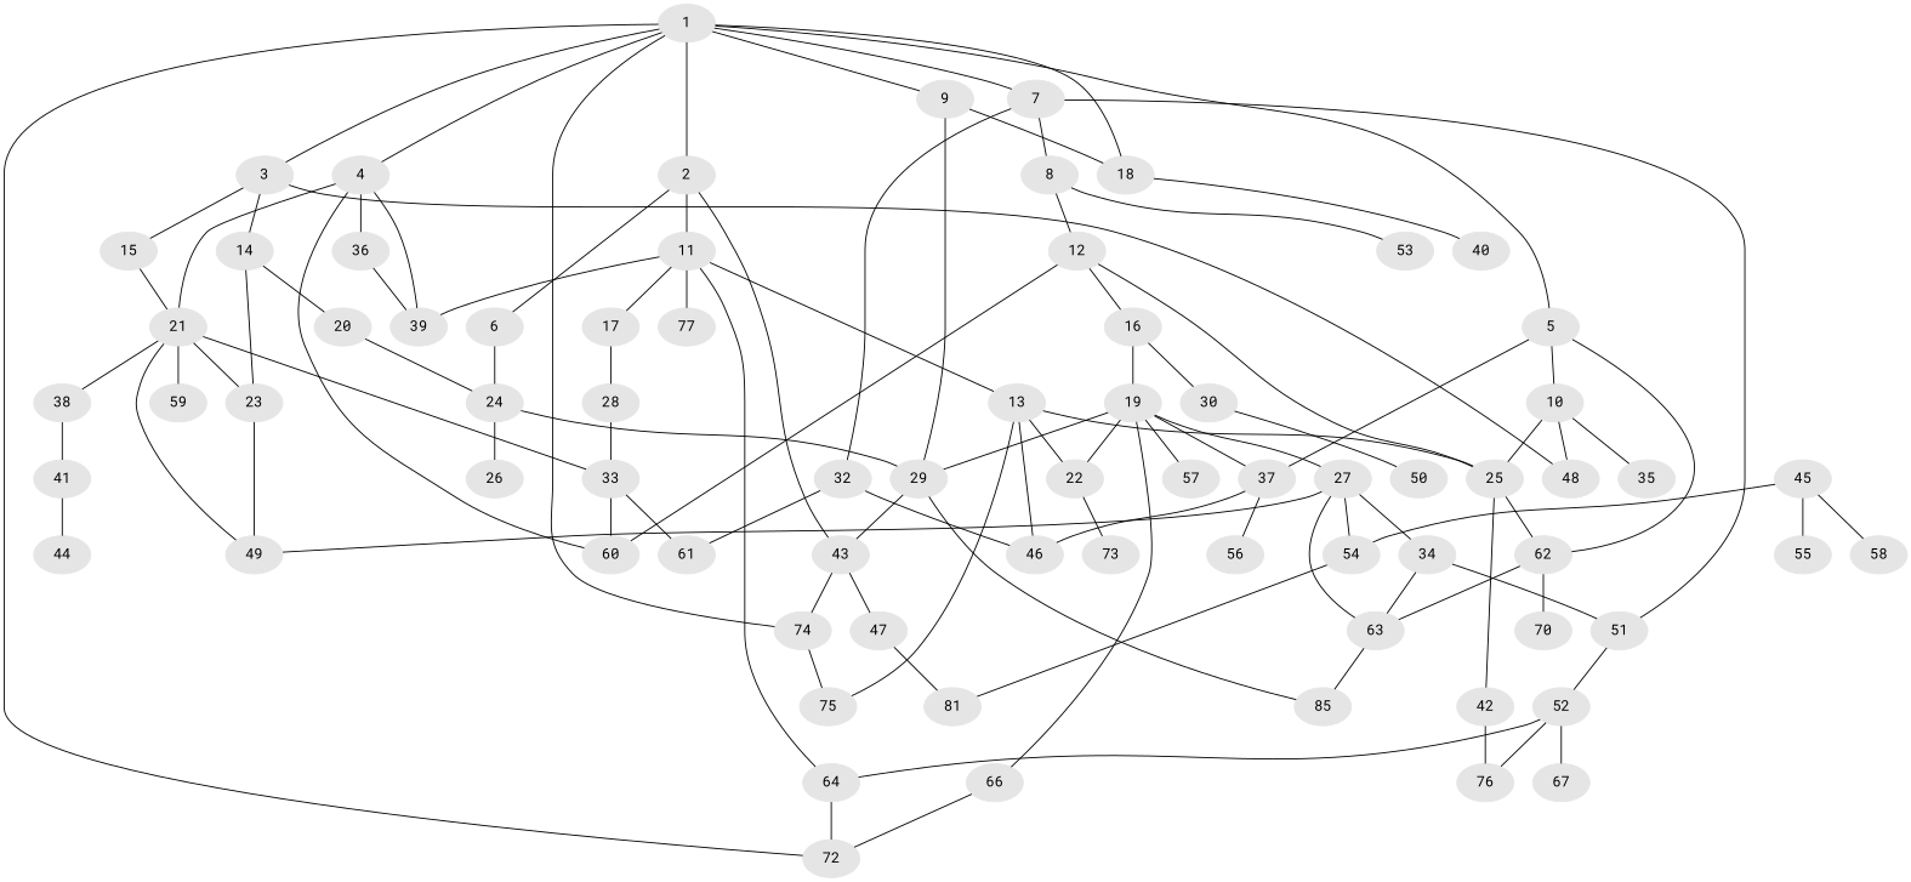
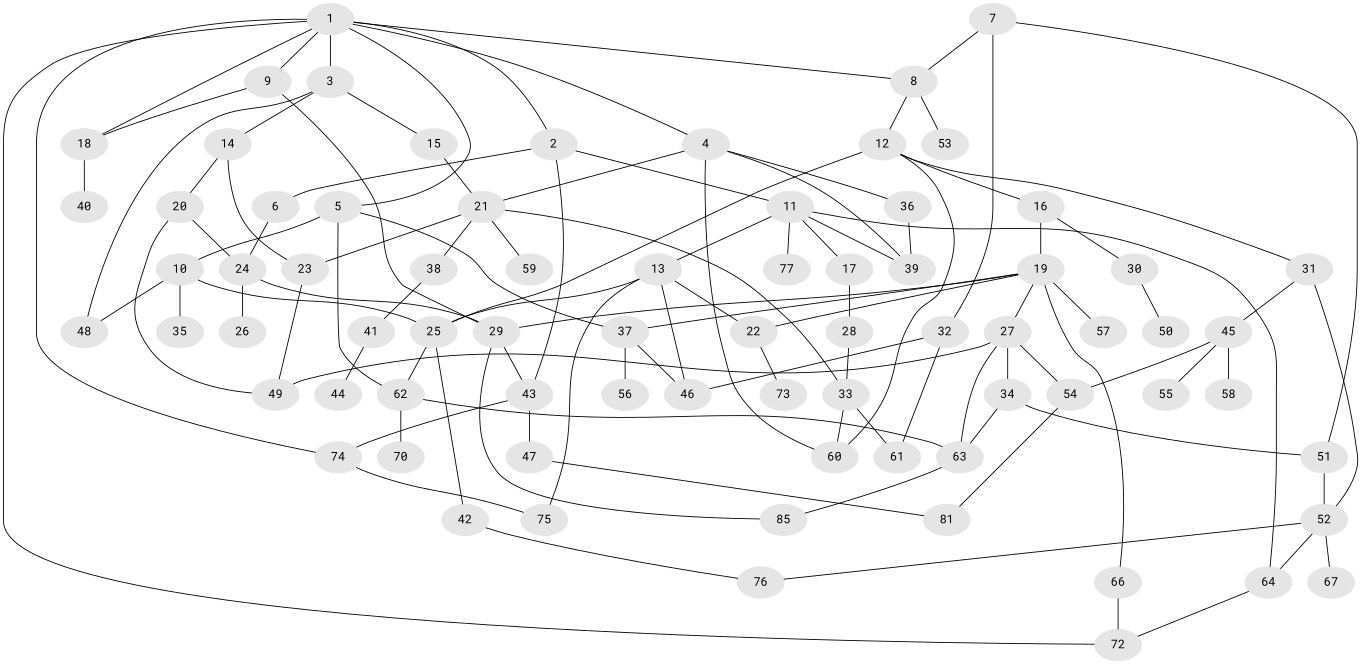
  graph {
    fontname="Roboto Mono"
    node [color=gray90 fontname="Roboto Mono" style=filled]
    edge [fontname="Roboto Mono"]
    1
    2
    3
    4
    5
    7
    9
    18
    72
    74
    6
    11
    43
    15
    48
    14
    21
    36
    39
    60
    10
    37
    62
    8
    32
    51
    29
    40
    75
    24
    13
    17
    64
    77
    47
    20
    23
    33
    38
    49
    59
    25
    35
    46
    56
    63
    70
    26
    12
    53
    61
    52
    16
+   31
    n55 [label=85]
    42
    22
    28
    19
    30
    45
    73
    27
    57
    66
    50
    34
    54
    41
    76
    n71 [label=81]
    55
    58
    67
    44
    1 -- 2
    1 -- 3
    1 -- 4
    1 -- 5
-   1 -- 7
+   1 -- 8
    1 -- 9
    1 -- 18
    1 -- 72
    1 -- 74
    2 -- 6
    2 -- 11
    2 -- 43
    3 -- 15
    3 -- 48
    3 -- 14
    4 -- 21
    4 -- 36
    4 -- 39
    4 -- 60
    5 -- 10
    5 -- 37
    5 -- 62
    7 -- 8
    7 -- 32
    7 -- 51
    9 -- 18
    9 -- 29
    18 -- 40
    74 -- 75
    6 -- 24
    11 -- 39
    11 -- 13
    11 -- 17
    11 -- 64
    11 -- 77
    43 -- 74
    43 -- 47
    15 -- 21
    14 -- 20
    14 -- 23
    21 -- 23
    21 -- 33
    21 -- 38
-   21 -- 49
+   20 -- 49
    21 -- 59
    36 -- 39
    10 -- 48
    10 -- 25
    10 -- 35
    37 -- 46
    37 -- 56
    62 -- 63
    62 -- 70
    8 -- 12
    8 -- 53
    32 -- 46
    32 -- 61
    51 -- 52
    29 -- 43
    29 -- n55
    24 -- 29
    24 -- 26
    13 -- 75
    13 -- 25
    13 -- 46
    13 -- 22
    17 -- 28
    64 -- 72
    47 -- n71
    20 -- 24
    23 -- 49
    33 -- 60
    33 -- 61
    38 -- 41
    25 -- 62
    25 -- 42
    63 -- n55
    12 -- 60
    12 -- 25
    12 -- 16
+   12 -- 31
    52 -- 64
    52 -- 76
    52 -- 67
    16 -- 19
    16 -- 30
+   31 -- 52
+   31 -- 45
    42 -- 76
    22 -- 73
    28 -- 33
    19 -- 37
    19 -- 29
    19 -- 22
    19 -- 27
    19 -- 57
    19 -- 66
    30 -- 50
    45 -- 54
    45 -- 55
    45 -- 58
    27 -- 49
    27 -- 63
    27 -- 34
    27 -- 54
    66 -- 72
    34 -- 51
    34 -- 63
    54 -- n71
    41 -- 44
  }
